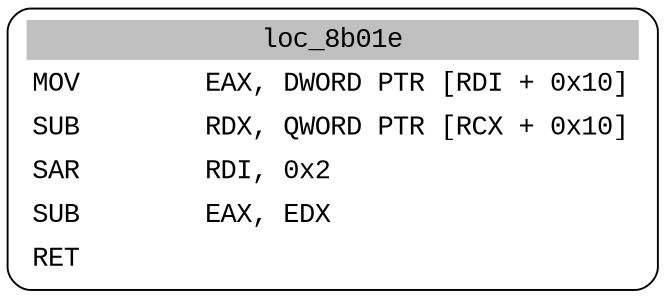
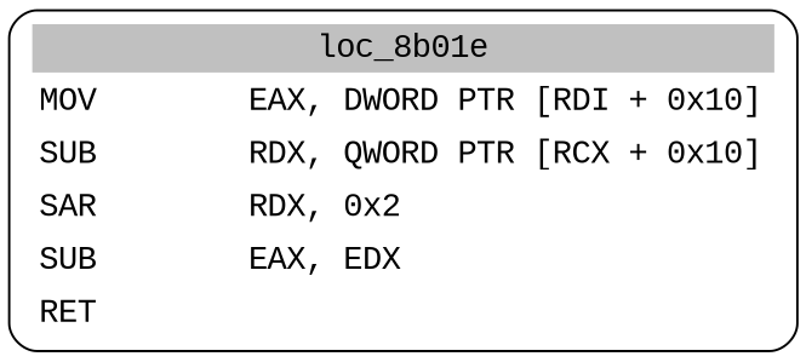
  digraph {
    fontname="Liberation Mono"
-   n1 [fontname="Liberation Mono" label=<<table border="0" cellborder="0" cellpadding="3"><tr><td align="center" colspan="2" bgcolor="grey">loc_8b01e</td></tr><tr><td align="left">MOV        EAX, DWORD PTR [RDI + 0x10]</td></tr><tr><td align="left">SUB        RDX, QWORD PTR [RCX + 0x10]</td></tr><tr><td align="left">SAR        RDI, 0x2</td></tr><tr><td align="left">SUB        EAX, EDX</td></tr><tr><td align="left">RET        </td></tr></table>> shape=Mrecord]
+   n1 [fontname="Liberation Mono" label=<<table border="0" cellborder="0" cellpadding="3"><tr><td align="center" colspan="2" bgcolor="grey">loc_8b01e</td></tr><tr><td align="left">MOV        EAX, DWORD PTR [RDI + 0x10]</td></tr><tr><td align="left">SUB        RDX, QWORD PTR [RCX + 0x10]</td></tr><tr><td align="left">SAR        RDX, 0x2</td></tr><tr><td align="left">SUB        EAX, EDX</td></tr><tr><td align="left">RET        </td></tr></table>> shape=Mrecord]
  }
